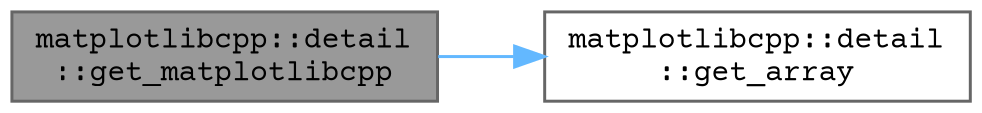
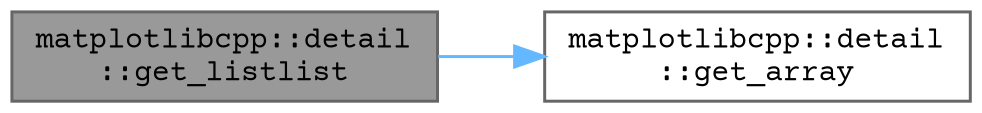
  digraph {
    rankdir=LR
    fontname="Courier Prime"
    node [fontname="Courier Prime" fontsize=10 shape=box style=filled]
-   n1 [color=gray40 fillcolor=grey60 fontcolor=black height=0.2 label="matplotlibcpp::detail\l::get_matplotlibcpp" width=0.4]
+   n1 [color=gray40 fillcolor=grey60 fontcolor=black height=0.2 label="matplotlibcpp::detail\l::get_listlist" width=0.4]
    n2 [color=grey40 fillcolor=white height=0.2 label="matplotlibcpp::detail\l::get_array" width=0.4]
    n1 -> n2 [color=steelblue1 fontname="Courier Prime" fontsize=10 labelfontname=Helvetica labelfontsize=10 style=solid]
  }
